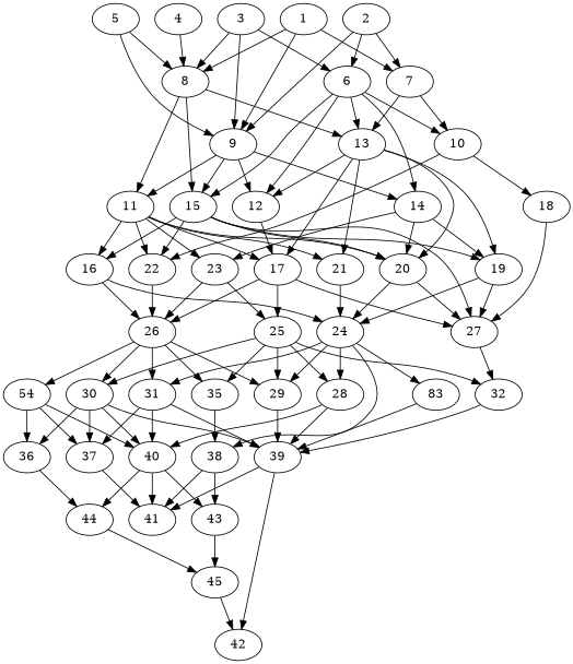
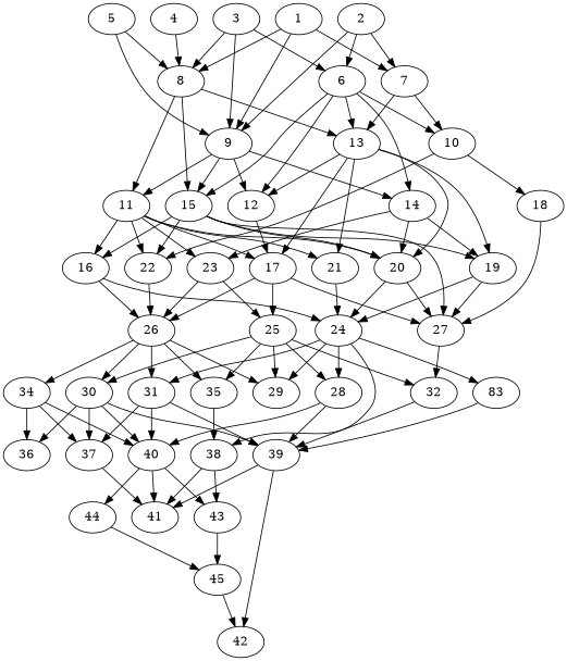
  digraph {
    node [alpha=0.09]
    1 [alpha=0.16 expect_size=25116672]
    7 [alpha=0.13 expect_size=9347072]
    8 [alpha=0.17 expect_size=39481344]
    9 [alpha=0.02 expect_size=21797888]
    10 [alpha=0.06 expect_size=19077120]
    13 [alpha=0.15 expect_size=12809216]
    15 [alpha=0.12 expect_size=8698880]
    11 [alpha=0.02 expect_size=10236928]
    12 [alpha=0.16 expect_size=48269312]
    14 [alpha=0.11 expect_size=43797504]
    18 [alpha=0.18 expect_size=26496000]
    22 [expect_size=43454464]
    17 [alpha=0.14 expect_size=43560960]
    20 [expect_size=25901056]
    21 [alpha=0.08 expect_size=39713792]
    19 [alpha=0.19 expect_size=20330496]
    16 [alpha=0.01 expect_size=14842880]
    27 [alpha=0.06 expect_size=30878720]
    23 [alpha=0.12 expect_size=33128448]
    2 [alpha=0.05 expect_size=10118144]
    6 [alpha=0.12 expect_size=14861312]
    3 [alpha=0.13 expect_size=10013696]
    4 [alpha=0.05 expect_size=45547520]
    5 [alpha=0.03 expect_size=39032832]
    26 [alpha=0.06 expect_size=29330432]
    25 [alpha=0.07 expect_size=48769024]
    24 [alpha=0.13 expect_size=22457344]
    32 [alpha=0.08 expect_size=51224576]
    29 [alpha=0.03 expect_size=12567552]
    31 [alpha=0.00 expect_size=31613952]
    35 [alpha=0.16 expect_size=38096896]
    30 [alpha=0.10 expect_size=9624576]
-   34 [alpha=0.07 expect_size=8334336 label=54]
+   34 [alpha=0.07 expect_size=8334336]
    28 [alpha=0.01 expect_size=17536000]
    n35 [alpha=0.19 expect_size=26144768 label=83]
    38 [alpha=0.17 expect_size=35112960]
    39 [alpha=0.02 expect_size=36963328]
    40 [alpha=0.15 expect_size=43137024]
    37 [alpha=0.19 expect_size=21031936]
    36 [expect_size=7665664]
    41 [alpha=0.03 expect_size=20283392]
    42 [alpha=0.08 expect_size=20582400]
    44 [alpha=0.07 expect_size=38544384]
    43 [alpha=0.04 expect_size=39876608]
    45 [expect_size=7957504]
    1 -> 7
    1 -> 8
    1 -> 9
    7 -> 10
    7 -> 13
    8 -> 13
    8 -> 15
    8 -> 11
    9 -> 15
    9 -> 11
    9 -> 12
    9 -> 14
    10 -> 18
    10 -> 22
    13 -> 12
    13 -> 17
    13 -> 20
    13 -> 21
    13 -> 19
    15 -> 22
    15 -> 20
    15 -> 19
    15 -> 16
    15 -> 27
    11 -> 22
    11 -> 17
    11 -> 20
    11 -> 21
    11 -> 16
    11 -> 23
    12 -> 17
    14 -> 20
    14 -> 19
    14 -> 23
    18 -> 27
    22 -> 26
    17 -> 27
    17 -> 26
    17 -> 25
    20 -> 27
    20 -> 24
    21 -> 24
    19 -> 27
    19 -> 24
    16 -> 26
    16 -> 24
    27 -> 32
    23 -> 26
    23 -> 25
    2 -> 7
    2 -> 9
    2 -> 6
    6 -> 10
    6 -> 13
    6 -> 15
    6 -> 12
    6 -> 14
    3 -> 8
    3 -> 9
    3 -> 6
    4 -> 8
    5 -> 8
    5 -> 9
    26 -> 29
    26 -> 31
    26 -> 35
    26 -> 30
    26 -> 34
    25 -> 32
    25 -> 29
    25 -> 35
    25 -> 30
    25 -> 28
    24 -> 29
    24 -> 31
    24 -> 28
    24 -> n35
    24 -> 38
    32 -> 39
-   29 -> 39
    31 -> 39
    31 -> 40
    31 -> 37
    35 -> 38
    30 -> 39
    30 -> 40
    30 -> 37
    30 -> 36
    34 -> 40
    34 -> 37
    34 -> 36
    28 -> 39
    28 -> 40
    n35 -> 39
    38 -> 41
    38 -> 43
    39 -> 41
    39 -> 42
    40 -> 41
    40 -> 44
    40 -> 43
    37 -> 41
-   36 -> 44
    44 -> 45
    43 -> 45
    45 -> 42
  }
